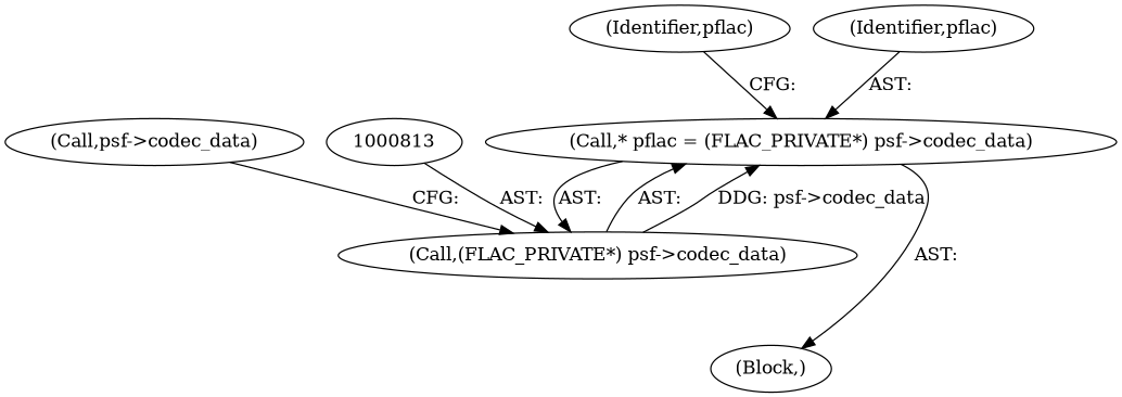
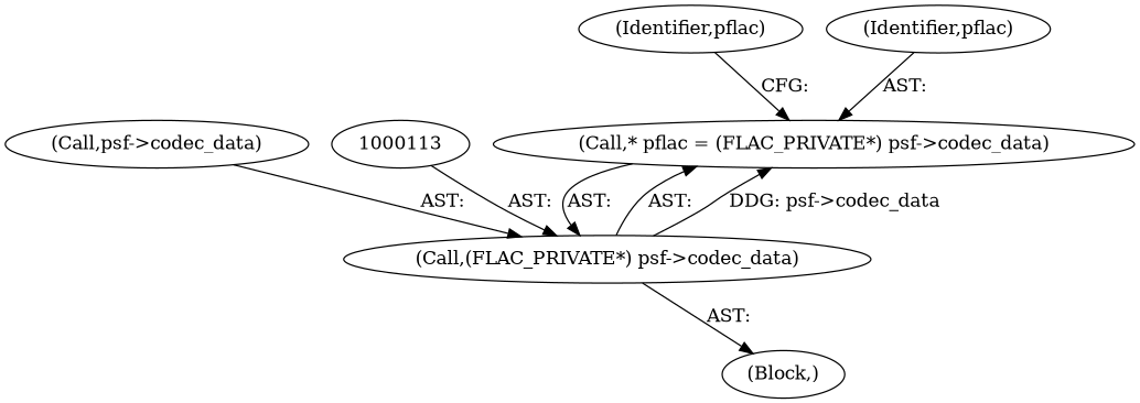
  digraph {
    n1 [label="(Call,* pflac = (FLAC_PRIVATE*) psf->codec_data)"]
    n2 [label="(Call,(FLAC_PRIVATE*) psf->codec_data)"]
    n3 [label="(Block,)"]
    n4 [label="(Call,psf->codec_data)"]
    n5 [label="(Identifier,pflac)"]
    n6 [label="(Identifier,pflac)"]
-   1000113 [label=1000813]
+   1000113
    n1 -> n2 [label="AST: "]
-   n1 -> n3 [label="AST: "]
+   n2 -> n3 [label="AST: "]
    n2 -> n1 [label="AST: "]
    n2 -> n1 [label="DDG: psf->codec_data"]
-   n4 -> n2 [label="CFG: "]
+   n4 -> n2 [label="AST: "]
    n5 -> n1 [label="CFG: "]
    n6 -> n1 [label="AST: "]
    1000113 -> n2 [label="AST: "]
  }
